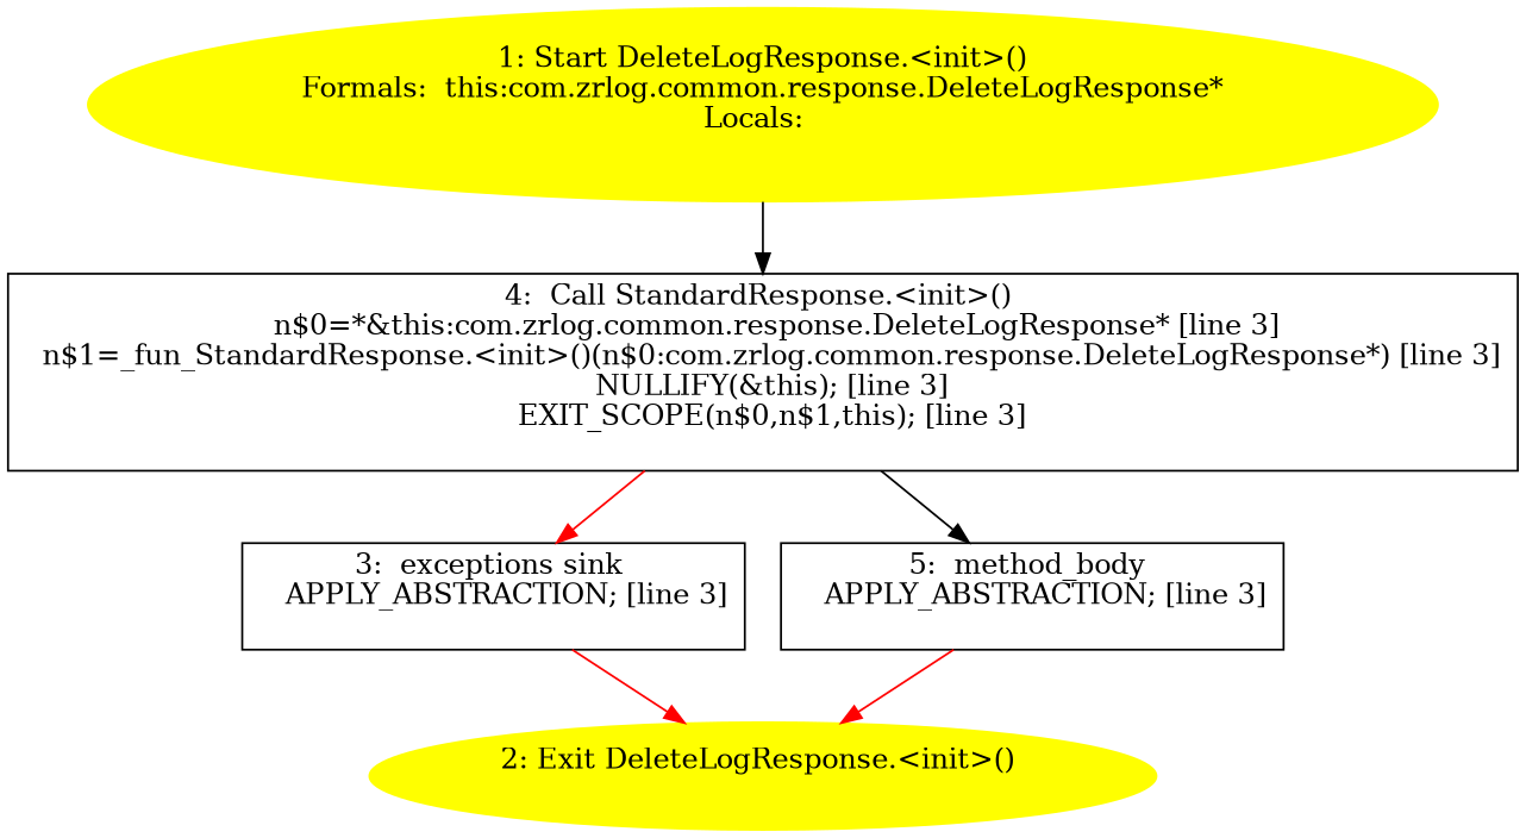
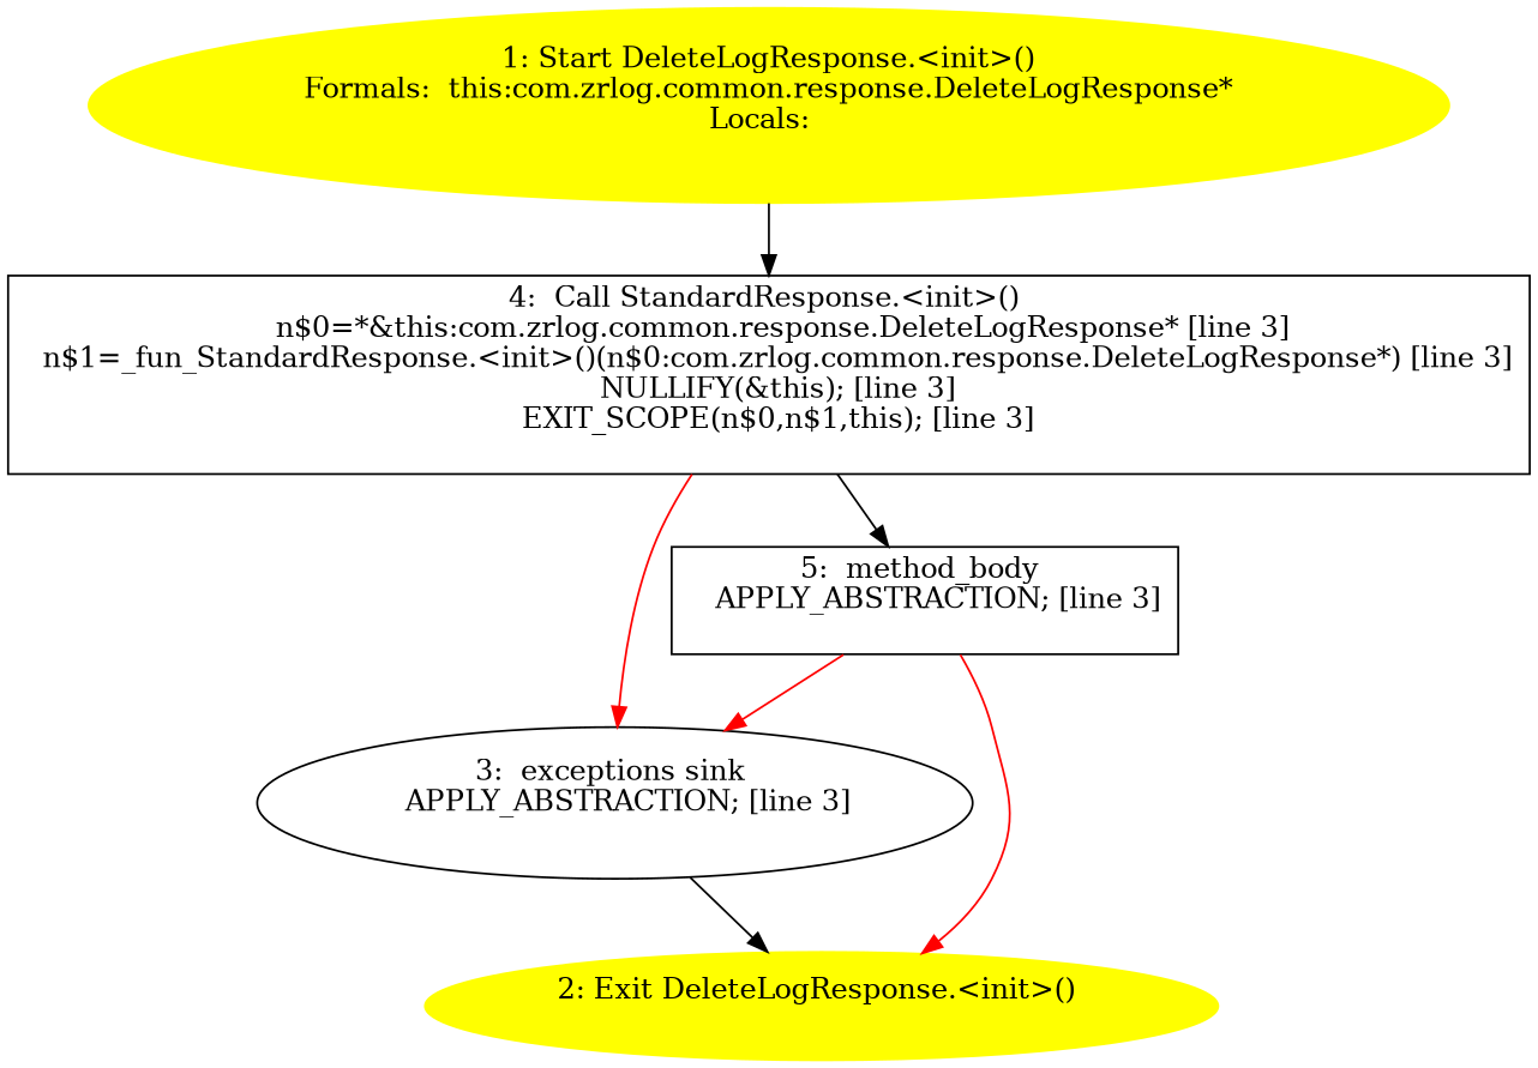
  digraph {
    node [shape=box]
    n1 [color=yellow label="1: Start DeleteLogResponse.<init>()\nFormals:  this:com.zrlog.common.response.DeleteLogResponse*\nLocals:  \n  " style=filled shape=""]
    n2 [label="4:  Call StandardResponse.<init>() \n   n$0=*&this:com.zrlog.common.response.DeleteLogResponse* [line 3]\n  n$1=_fun_StandardResponse.<init>()(n$0:com.zrlog.common.response.DeleteLogResponse*) [line 3]\n  NULLIFY(&this); [line 3]\n  EXIT_SCOPE(n$0,n$1,this); [line 3]\n "]
-   n3 [label="3:  exceptions sink \n   APPLY_ABSTRACTION; [line 3]\n "]
+   n3 [label="3:  exceptions sink \n   APPLY_ABSTRACTION; [line 3]\n " shape=ellipse]
    n4 [label="5:  method_body \n   APPLY_ABSTRACTION; [line 3]\n "]
    n5 [color=yellow label="2: Exit DeleteLogResponse.<init>() \n  " style=filled shape=""]
    n1 -> n2
    n2 -> n3 [color=red]
    n2 -> n4
-   n3 -> n5 [color=red]
+   n3 -> n5
+   n4 -> n3 [color=red]
    n4 -> n5 [color=red]
  }
